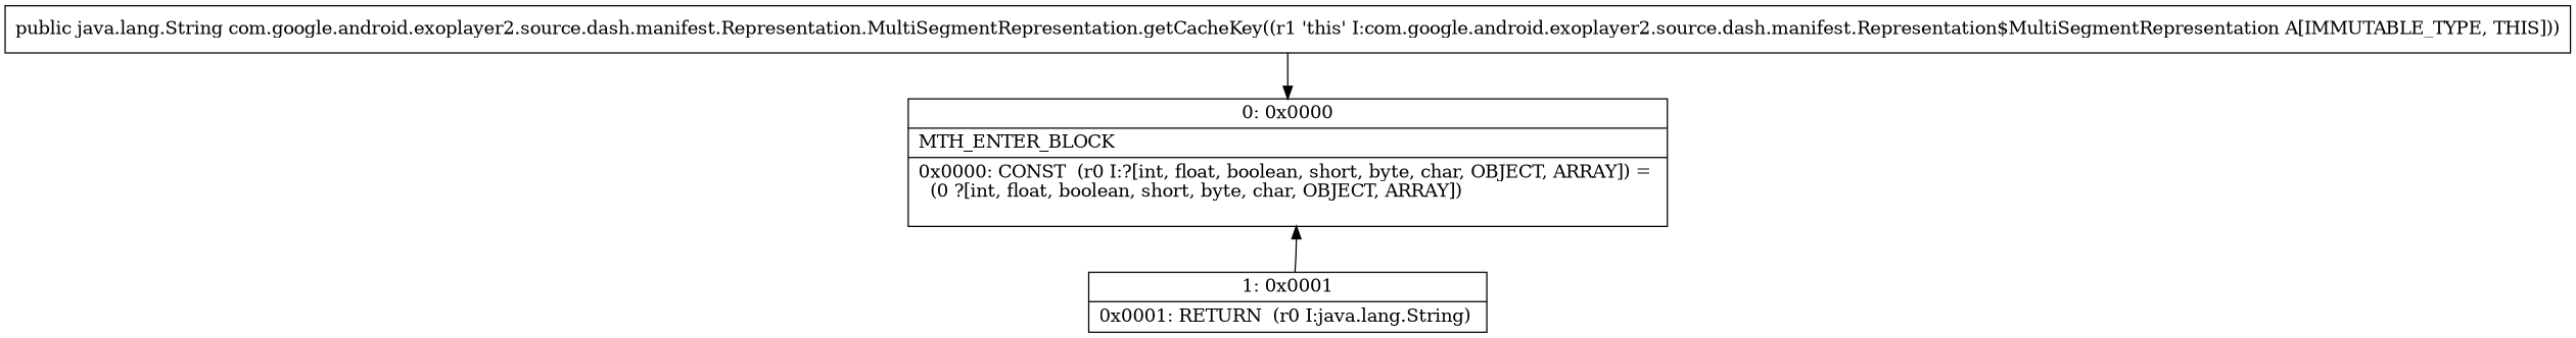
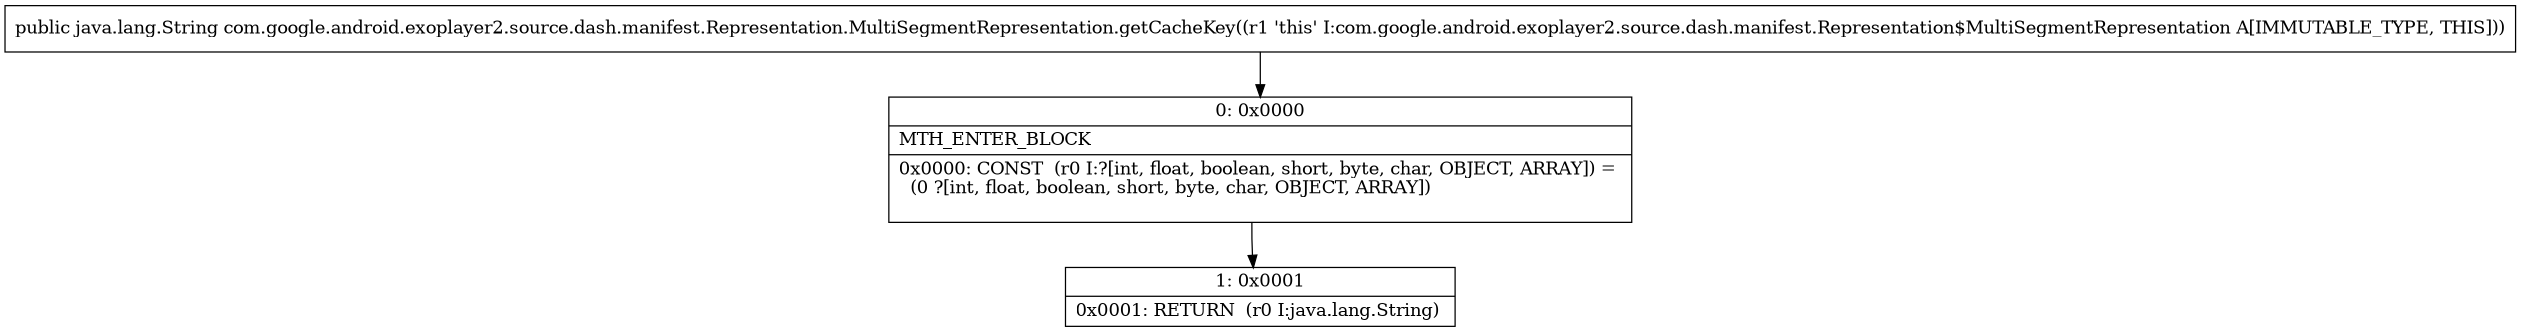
  digraph {
    node [shape=record]
    n1 [label="{0\:\ 0x0000|MTH_ENTER_BLOCK\l|0x0000: CONST  (r0 I:?[int, float, boolean, short, byte, char, OBJECT, ARRAY]) = \l  (0 ?[int, float, boolean, short, byte, char, OBJECT, ARRAY])\l \l}"]
    n2 [label="{1\:\ 0x0001|0x0001: RETURN  (r0 I:java.lang.String) \l}"]
    n3 [label="{public java.lang.String com.google.android.exoplayer2.source.dash.manifest.Representation.MultiSegmentRepresentation.getCacheKey((r1 'this' I:com.google.android.exoplayer2.source.dash.manifest.Representation$MultiSegmentRepresentation A[IMMUTABLE_TYPE, THIS])) }"]
-   n2 -> n1
+   n1 -> n2
    n3 -> n1
  }
